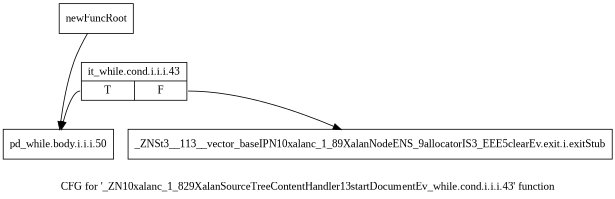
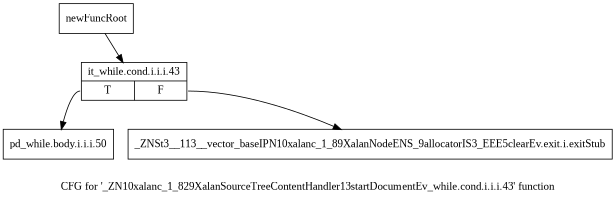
  digraph {
    fontname="Liberation Serif"
    label="CFG for '_ZN10xalanc_1_829XalanSourceTreeContentHandler13startDocumentEv_while.cond.i.i.i.43' function"
    node [fontname="Liberation Serif" shape=record]
    edge [fontname="Liberation Serif"]
    n1 [label="{newFuncRoot}"]
    n2 [label="{it_while.cond.i.i.i.43|{<s0>T|<s1>F}}"]
    n3 [label="{_ZNSt3__113__vector_baseIPN10xalanc_1_89XalanNodeENS_9allocatorIS3_EEE5clearEv.exit.i.exitStub}"]
    n4 [label="{pd_while.body.i.i.i.50}"]
-   n1 -> n4
+   n1 -> n2
    n2 -> n3 [tailport=s1]
    n2 -> n4 [tailport=s0]
  }
